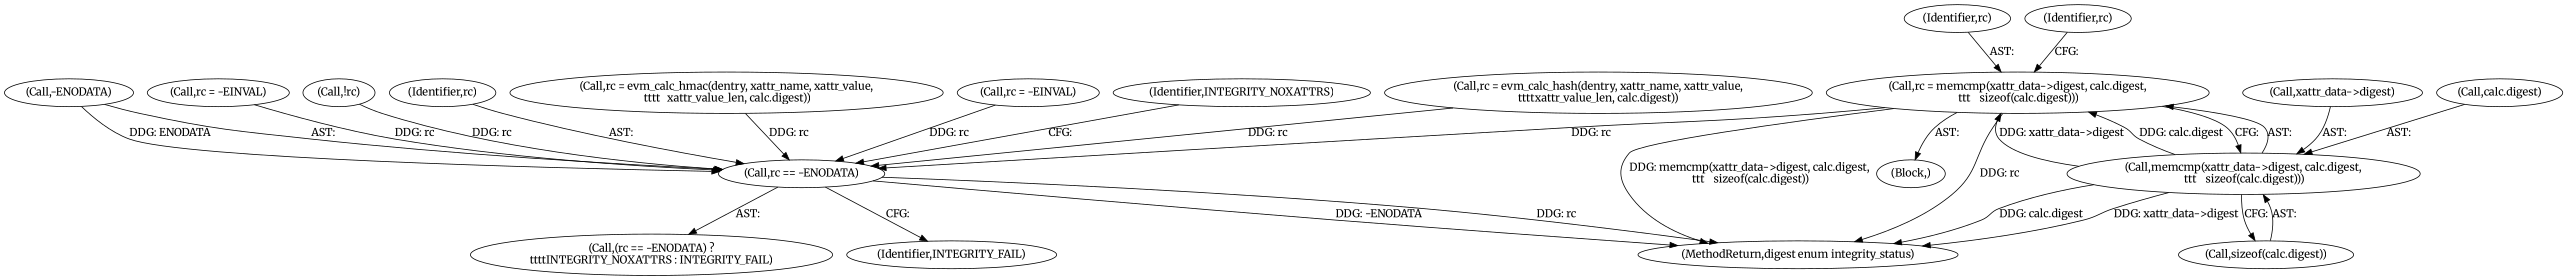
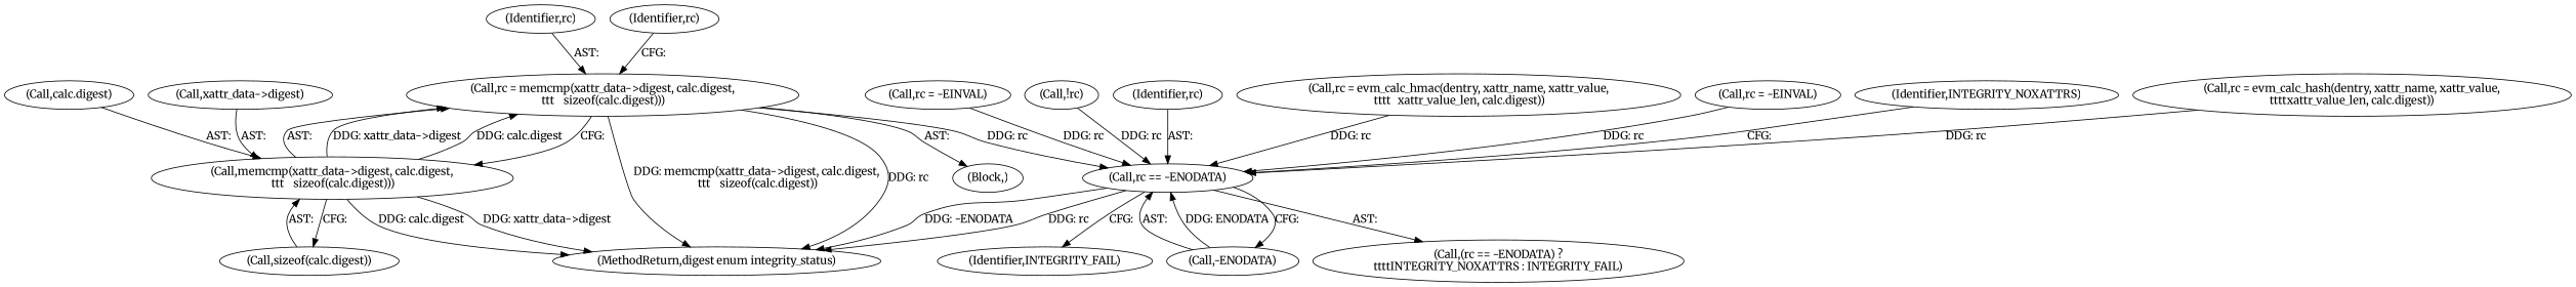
  digraph {
    fontname=Merriweather
    node [fontname=Merriweather]
    edge [fontname=Merriweather]
    n1 [label="(Call,rc = memcmp(xattr_data->digest, calc.digest,\n \t\t\t    sizeof(calc.digest)))"]
    n2 [label="(Call,memcmp(xattr_data->digest, calc.digest,\n \t\t\t    sizeof(calc.digest)))"]
    n3 [label="(Call,rc == -ENODATA)"]
    n4 [label="(Block,)"]
    n5 [label="(MethodReturn,digest enum integrity_status)"]
    n6 [label="(Call,sizeof(calc.digest))"]
    n7 [label="(Call,-ENODATA)"]
    n8 [label="(Call,(rc == -ENODATA) ?\n\t\t\t\tINTEGRITY_NOXATTRS : INTEGRITY_FAIL)"]
    n9 [label="(Identifier,INTEGRITY_FAIL)"]
    n10 [label="(Call,rc = -EINVAL)"]
    n11 [label="(Call,calc.digest)"]
    n12 [label="(Call,!rc)"]
    n13 [label="(Call,xattr_data->digest)"]
    n14 [label="(Identifier,rc)"]
    n15 [label="(Identifier,rc)"]
    n16 [label="(Call,rc = evm_calc_hmac(dentry, xattr_name, xattr_value,\n \t\t\t\t   xattr_value_len, calc.digest))"]
    n17 [label="(Identifier,rc)"]
    n18 [label="(Call,rc = -EINVAL)"]
    n19 [label="(Identifier,INTEGRITY_NOXATTRS)"]
    n20 [label="(Call,rc = evm_calc_hash(dentry, xattr_name, xattr_value,\n\t\t\t\txattr_value_len, calc.digest))"]
    n1 -> n2 [label="CFG: "]
    n1 -> n3 [label="DDG: rc"]
    n1 -> n4 [label="AST: "]
    n1 -> n5 [label="DDG: memcmp(xattr_data->digest, calc.digest,\n \t\t\t    sizeof(calc.digest))"]
    n1 -> n5 [label="DDG: rc"]
    n2 -> n1 [label="AST: "]
    n2 -> n1 [label="DDG: xattr_data->digest"]
    n2 -> n1 [label="DDG: calc.digest"]
    n2 -> n5 [label="DDG: calc.digest"]
    n2 -> n5 [label="DDG: xattr_data->digest"]
    n2 -> n6 [label="CFG: "]
    n3 -> n5 [label="DDG: -ENODATA"]
    n3 -> n5 [label="DDG: rc"]
+   n3 -> n7 [label="CFG: "]
    n3 -> n8 [label="AST: "]
    n3 -> n9 [label="CFG: "]
    n6 -> n2 [label="AST: "]
    n7 -> n3 [label="AST: "]
    n7 -> n3 [label="DDG: ENODATA"]
    n10 -> n3 [label="DDG: rc"]
    n11 -> n2 [label="AST: "]
    n12 -> n3 [label="DDG: rc"]
    n13 -> n2 [label="AST: "]
    n14 -> n3 [label="AST: "]
    n15 -> n1 [label="AST: "]
    n16 -> n3 [label="DDG: rc"]
    n17 -> n1 [label="CFG: "]
    n18 -> n3 [label="DDG: rc"]
    n19 -> n3 [label="CFG: "]
    n20 -> n3 [label="DDG: rc"]
  }
